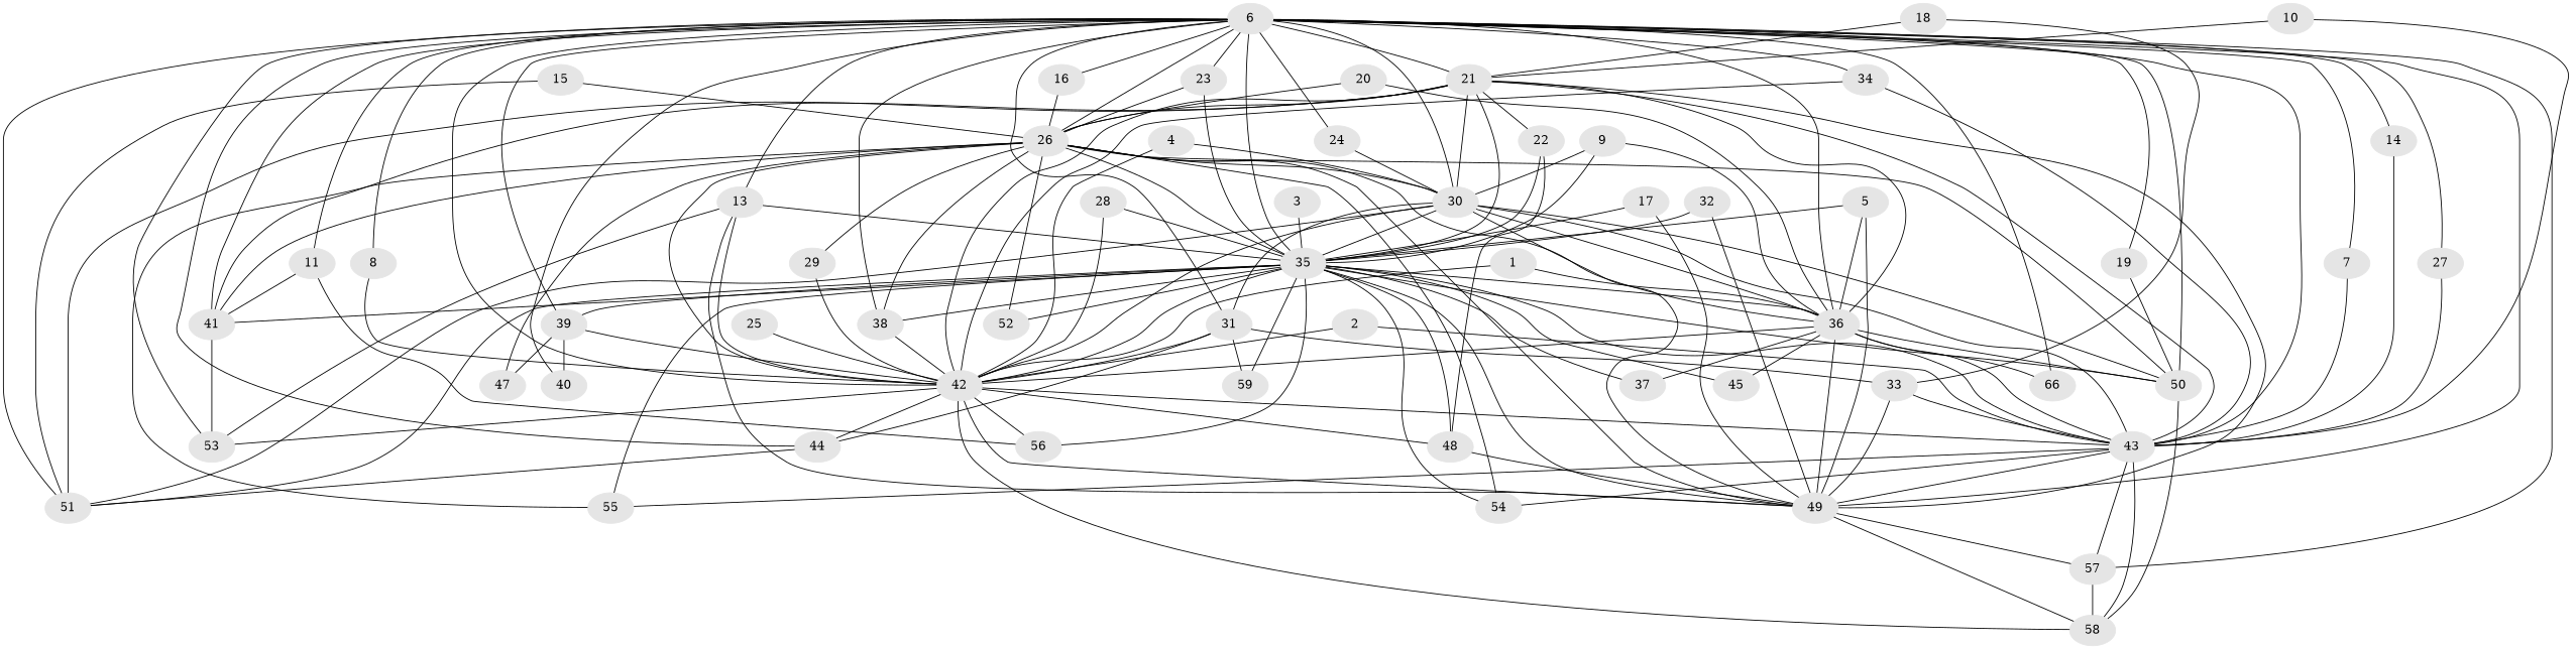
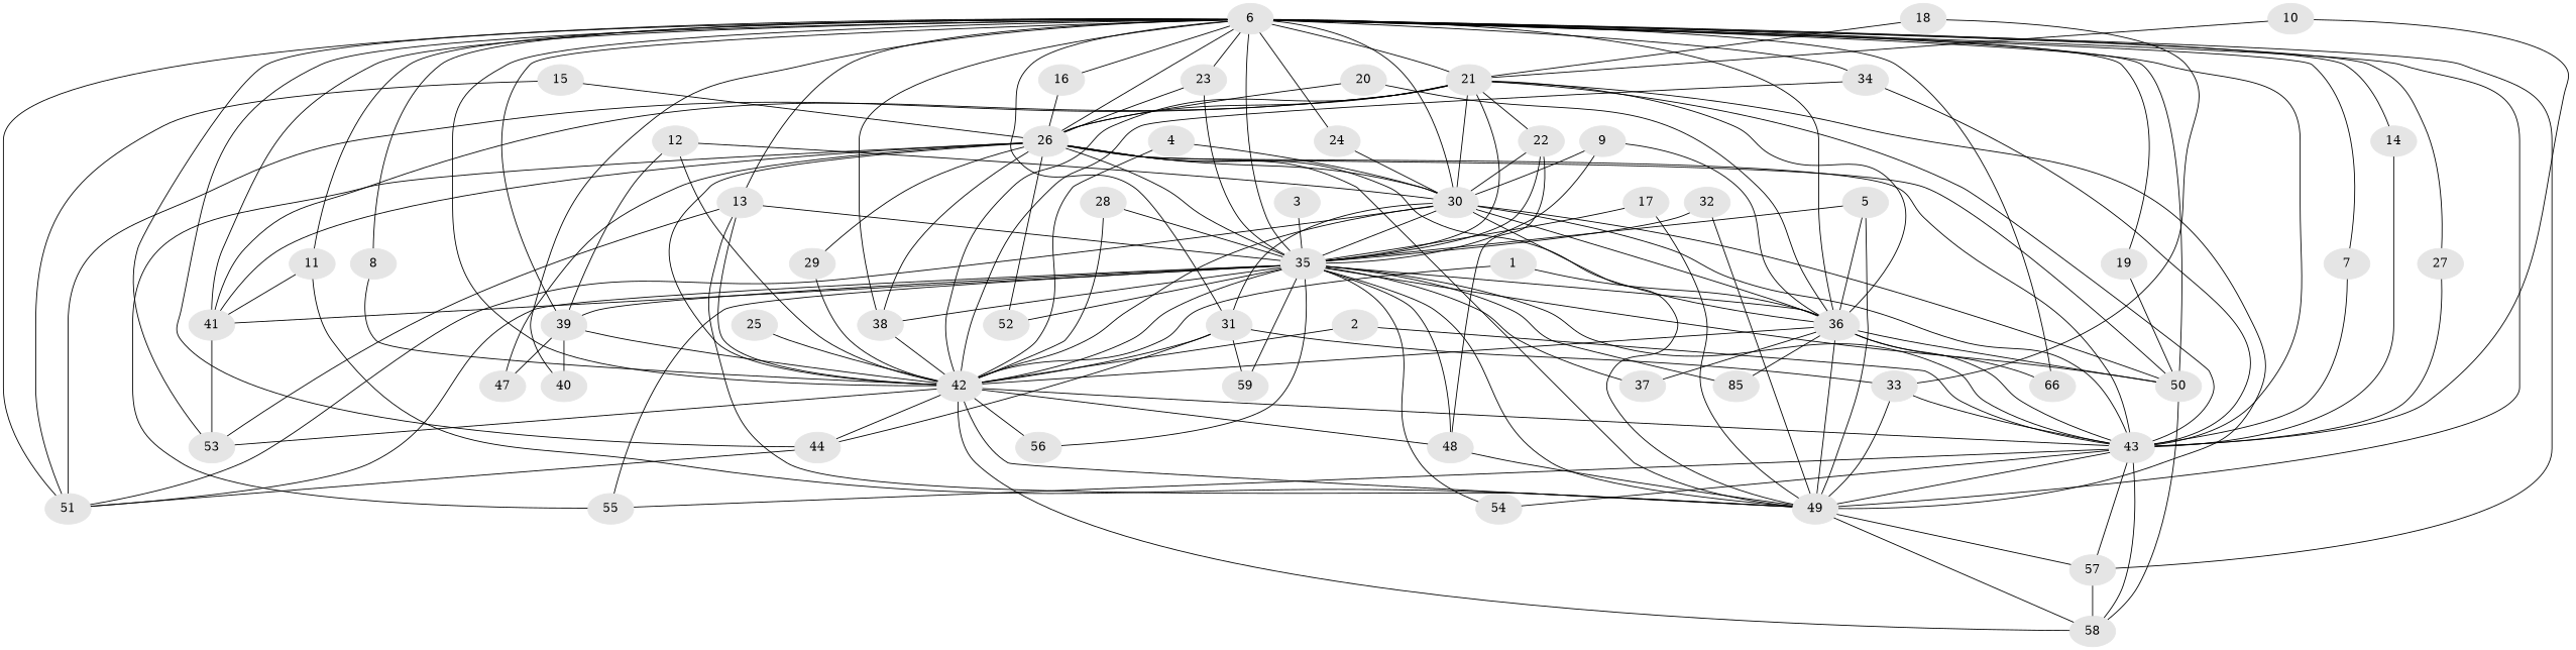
  graph {
    node [color=gray90 style=filled]
    edge [weight=1.0]
    1
    36
    42
    43
    49
    n6 [label=66]
    50
    37
-   45
+   45 [label=85]
    44
    53
    48
    56
    58
    2
    57
    55
    54
    3
    35
    38
    39
    41
    51
    52
    59
    4
    30
    31
    5
    6
    7
    8
    11
    13
    14
    16
    19
    21
    23
    24
    26
    27
    34
    40
    22
    29
    47
    33
    9
    10
+   12
    15
    17
    18
    20
    25
    28
    32
    1 -- 36
    1 -- 42
    36 -- 42
    36 -- 43
    36 -- 49
    36 -- n6
    36 -- 50
    36 -- 37
    36 -- 45
    42 -- 43
    42 -- 49
    42 -- 44
    42 -- 53
    42 -- 48
    42 -- 56
    42 -- 58
    43 -- 49
    43 -- 58
    43 -- 57
    43 -- 55
    43 -- 54
    49 -- 58
    49 -- 57
    50 -- 58
    44 -- 51
    48 -- 49
    2 -- 42
    2 -- 43
    57 -- 58
    3 -- 35
    35 -- 36
    35 -- 42 [weight=2.0]
    35 -- 43
    35 -- 49
    35 -- 50
    35 -- 37
    35 -- 45
    35 -- 48
    35 -- 56
    35 -- 55
    35 -- 54
    35 -- 38
    35 -- 39
    35 -- 41
    35 -- 51
    35 -- 52
    35 -- 59
    38 -- 42
    39 -- 42
    39 -- 40
    39 -- 47
    41 -- 53
    4 -- 42
    4 -- 30
    30 -- 36
    30 -- 42
    30 -- 43
    30 -- 49
    30 -- 50
    30 -- 35
    30 -- 51
    30 -- 31
    31 -- 42
    31 -- 44
    31 -- 59
    31 -- 33
    5 -- 36
    5 -- 49
    5 -- 35
    6 -- 36 [weight=2.0]
    6 -- 42 [weight=2.0]
    6 -- 43 [weight=3.0]
    6 -- 49 [weight=2.0]
    6 -- n6
    6 -- 50
    6 -- 44
    6 -- 53 [weight=2.0]
    6 -- 57 [weight=2.0]
    6 -- 35 [weight=2.0]
    6 -- 38
    6 -- 39 [weight=2.0]
    6 -- 41 [weight=2.0]
    6 -- 51 [weight=2.0]
    6 -- 30 [weight=4.0]
    6 -- 31
    6 -- 7
    6 -- 8
    6 -- 11
    6 -- 13
    6 -- 14
    6 -- 16
    6 -- 19
    6 -- 21 [weight=2.0]
    6 -- 23
    6 -- 24
    6 -- 26 [weight=4.0]
    6 -- 27
    6 -- 34 [weight=2.0]
    6 -- 40
    7 -- 43
    8 -- 42
-   11 -- 56
+   11 -- 49
    11 -- 41
    13 -- 42
    13 -- 49
    13 -- 53
    13 -- 35
    14 -- 43
    16 -- 26
    19 -- 50
    21 -- 36
    21 -- 42
    21 -- 43
    21 -- 49
    21 -- 35
    21 -- 41
    21 -- 51
    21 -- 30
    21 -- 26
    21 -- 22
    23 -- 35
    23 -- 26
    24 -- 30
    26 -- 36 [weight=2.0]
    26 -- 42 [weight=2.0]
-   26 -- 54
+   26 -- 43
    26 -- 49
    26 -- 50
    26 -- 55
    26 -- 35
    26 -- 38
    26 -- 41
    26 -- 52
    26 -- 30
    26 -- 29
    26 -- 47
    27 -- 43
    34 -- 42
    34 -- 43
    22 -- 48
    22 -- 35
+   22 -- 30
    29 -- 42
    33 -- 43
    33 -- 49 [weight=2.0]
    9 -- 36
    9 -- 35
    9 -- 30
    10 -- 43
    10 -- 21
+   12 -- 42
+   12 -- 39
+   12 -- 30
    15 -- 51
    15 -- 26
    17 -- 49
    17 -- 35
    18 -- 21
    18 -- 33
    20 -- 36
    20 -- 26
    25 -- 42
    28 -- 42 [weight=2.0]
    28 -- 35
    32 -- 49
    32 -- 35
  }
